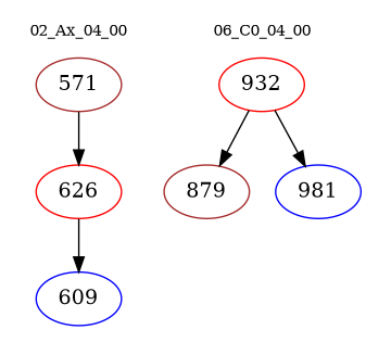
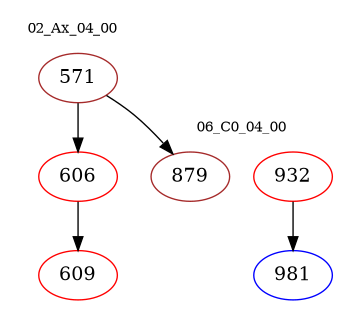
  digraph {
    node [color=red]
    edge [color=black]
-   n1 [label=626]
+   n1 [label=606]
    n2 [color=brown label=571]
-   n3 [color=blue label=609]
+   n3 [label=609]
    n4 [label=932]
    n5 [color=brown label=879]
    n6 [color=blue label=981]
    subgraph cluster_1 {
      color=white
      fontsize=10
      label="02_Ax_04_00"
      n1
      n2
      n3
    }
    subgraph cluster_2 {
      color=white
      fontsize=10
      label="06_C0_04_00"
      n4
      n5
      n6
    }
    n1 -> n3
    n2 -> n1
-   n4 -> n5
+   n2 -> n5
    n4 -> n6
  }
